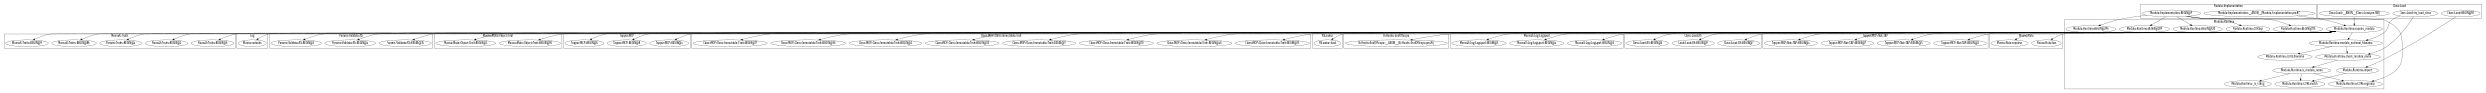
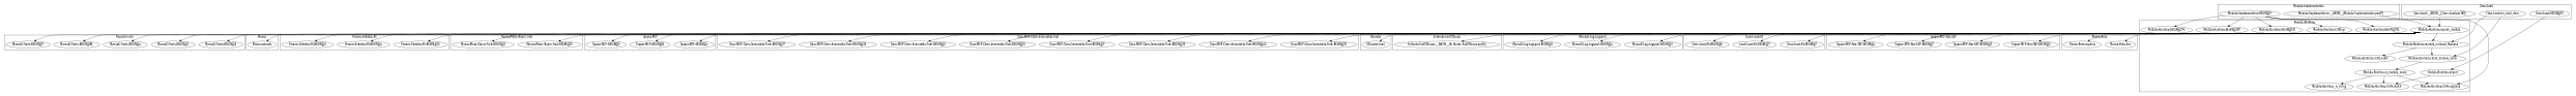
  digraph {
    fontname="Fira Sans"
    node [fontname="Fira Sans"]
    edge [fontname="Fira Sans"]
    "MooseX::Traits::BEGIN@6"
    "MooseX::Traits::BEGIN@2"
-   "MooseX::Traits::BEGIN@4" [label="Params::Traits::BEGIN@4"]
+   "MooseX::Traits::BEGIN@4"
    "MooseX::Traits::BEGIN@86"
    "MooseX::Traits::BEGIN@9"
    "Moose::extends"
    "Class::Load::__ANON__[Class/Load.pm:180]"
    "Class::Load::try_load_class"
    "Class::Load::BEGIN@10"
    "Params::Validate::XS::BEGIN@3"
    "Params::Validate::XS::BEGIN@35"
    "Params::Validate::XS::BEGIN@4"
    "Moose::Meta::Object::Trait::BEGIN@10"
    "Moose::Meta::Object::Trait::BEGIN@3"
    "Module::Runtime::CORE:regcomp"
    "Module::Runtime::import"
    "Module::Runtime::_is_string"
    "Module::Runtime::is_module_name"
    "Module::Runtime::BEGIN@120"
    "Module::Runtime::require_module"
    "Module::Runtime::check_module_name"
    "Module::Runtime::BEGIN@296"
    "Module::Runtime::CORE:match"
-   "Module::Runtime::CORE:subst" [label="Module::Runtime::CORE:filename"]
+   "Module::Runtime::CORE:subst"
    "Module::Runtime::BEGIN@116"
    "Module::Runtime::module_notional_filename"
    "Module::Runtime::CORE:qr"
    "Module::Runtime::BEGIN@289"
    "Tapper::MCP::BEGIN@5"
    "Tapper::MCP::BEGIN@4"
    "Tapper::MCP::BEGIN@8"
    "Class::MOP::Class::Immutable::Trait::BEGIN@15"
    "Class::MOP::Class::Immutable::Trait::BEGIN@46"
    "Class::MOP::Class::Immutable::Trait::BEGIN@10"
    "Class::MOP::Class::Immutable::Trait::BEGIN@9"
    n36 [label="Class::MCP::Class::Immutable::Trait::BEGIN@12"]
    "Class::MOP::Class::Immutable::Trait::BEGIN@2"
    "Class::MOP::Class::Immutable::Trait::BEGIN@36"
    n39 [label="Class::MOP::Class::Immutable::Trait::BEGIN@17"]
    "XSLoader::load"
    "B::Hooks::EndOfScope::__ANON__[B/Hooks/EndOfScope.pm:26]"
    "Module::Implementation::BEGIN@9"
    "Module::Implementation::__ANON__[Module/Implementation.pm:87]"
    "MooseX::Log::Log4perl::BEGIN@5"
    "MooseX::Log::Log4perl::BEGIN@3"
    "MooseX::Log::Log4perl::BEGIN@4"
    "Class::Load::XS::BEGIN@6"
    "Class::Load::XS::BEGIN@7"
    n49 [label="Load::Load::XS::BEGIN@9"]
    "Tapper::MCP::Net::TAP::BEGIN@3"
    "Tapper::MCP::Net::TAP::BEGIN@5"
    "Tapper::MCP::Net::TAP::BEGIN@7"
    "Tapper::MCP::Net::TAP::BEGIN@4"
    "Moose::Role::has"
    "Moose::Role::requires"
    subgraph cluster_1 {
      label="MooseX::Traits"
      "MooseX::Traits::BEGIN@6"
      "MooseX::Traits::BEGIN@2"
      "MooseX::Traits::BEGIN@4"
      "MooseX::Traits::BEGIN@86"
      "MooseX::Traits::BEGIN@9"
    }
    subgraph cluster_2 {
-     label=Log
+     label=Moose
      "Moose::extends"
    }
    subgraph cluster_3 {
      label="Class::Load"
      "Class::Load::__ANON__[Class/Load.pm:180]"
      "Class::Load::try_load_class"
      "Class::Load::BEGIN@10"
    }
    subgraph cluster_4 {
      label="Params::Validate::XS"
      "Params::Validate::XS::BEGIN@3"
      "Params::Validate::XS::BEGIN@35"
      "Params::Validate::XS::BEGIN@4"
    }
    subgraph cluster_5 {
      label="Moose::Meta::Object::Trait"
      "Moose::Meta::Object::Trait::BEGIN@10"
      "Moose::Meta::Object::Trait::BEGIN@3"
    }
    subgraph cluster_6 {
      label="Module::Runtime"
      "Module::Runtime::CORE:regcomp"
      "Module::Runtime::import"
      "Module::Runtime::_is_string"
      "Module::Runtime::is_module_name"
      "Module::Runtime::BEGIN@120"
      "Module::Runtime::require_module"
      "Module::Runtime::check_module_name"
      "Module::Runtime::BEGIN@296"
      "Module::Runtime::CORE:match"
      "Module::Runtime::CORE:subst"
      "Module::Runtime::BEGIN@116"
      "Module::Runtime::module_notional_filename"
      "Module::Runtime::CORE:qr"
      "Module::Runtime::BEGIN@289"
    }
    subgraph cluster_7 {
      label="Tapper::MCP"
      "Tapper::MCP::BEGIN@5"
      "Tapper::MCP::BEGIN@4"
      "Tapper::MCP::BEGIN@8"
    }
    subgraph cluster_8 {
      label="Class::MOP::Class::Immutable::Trait"
      "Class::MOP::Class::Immutable::Trait::BEGIN@15"
      "Class::MOP::Class::Immutable::Trait::BEGIN@46"
      "Class::MOP::Class::Immutable::Trait::BEGIN@10"
      "Class::MOP::Class::Immutable::Trait::BEGIN@9"
      n36
      "Class::MOP::Class::Immutable::Trait::BEGIN@2"
      "Class::MOP::Class::Immutable::Trait::BEGIN@36"
      n39
    }
    subgraph cluster_9 {
      label=XSLoader
      "XSLoader::load"
    }
    subgraph cluster_10 {
      label="B::Hooks::EndOfScope"
      "B::Hooks::EndOfScope::__ANON__[B/Hooks/EndOfScope.pm:26]"
    }
    subgraph cluster_11 {
      label="Module::Implementation"
      "Module::Implementation::BEGIN@9"
      "Module::Implementation::__ANON__[Module/Implementation.pm:87]"
    }
    subgraph cluster_12 {
      label="MooseX::Log::Log4perl"
      "MooseX::Log::Log4perl::BEGIN@5"
      "MooseX::Log::Log4perl::BEGIN@3"
      "MooseX::Log::Log4perl::BEGIN@4"
    }
    subgraph cluster_13 {
      label="Class::Load::XS"
      "Class::Load::XS::BEGIN@6"
      "Class::Load::XS::BEGIN@7"
      n49
    }
    subgraph cluster_14 {
      label="Tapper::MCP::Net::TAP"
      "Tapper::MCP::Net::TAP::BEGIN@3"
      "Tapper::MCP::Net::TAP::BEGIN@5"
      "Tapper::MCP::Net::TAP::BEGIN@7"
      "Tapper::MCP::Net::TAP::BEGIN@4"
    }
    subgraph cluster_15 {
      label="Moose::Role"
      "Moose::Role::has"
      "Moose::Role::requires"
    }
    "Class::Load::__ANON__[Class/Load.pm:180]" -> "Module::Runtime::require_module"
    "Class::Load::try_load_class" -> "Module::Runtime::check_module_name"
    "Class::Load::try_load_class" -> "Module::Runtime::module_notional_filename"
    "Class::Load::BEGIN@10" -> "Module::Runtime::import"
    "Module::Runtime::import" -> "Module::Runtime::CORE:match"
    "Module::Runtime::is_module_name" -> "Module::Runtime::CORE:regcomp"
    "Module::Runtime::is_module_name" -> "Module::Runtime::_is_string"
    "Module::Runtime::is_module_name" -> "Module::Runtime::CORE:match"
    "Module::Runtime::require_module" -> "MooseX::Traits::BEGIN@6"
    "Module::Runtime::require_module" -> "MooseX::Traits::BEGIN@2"
    "Module::Runtime::require_module" -> "MooseX::Traits::BEGIN@4"
    "Module::Runtime::require_module" -> "MooseX::Traits::BEGIN@86"
    "Module::Runtime::require_module" -> "MooseX::Traits::BEGIN@9"
    "Module::Runtime::require_module" -> "Moose::extends"
    "Module::Runtime::require_module" -> "Params::Validate::XS::BEGIN@3"
    "Module::Runtime::require_module" -> "Params::Validate::XS::BEGIN@35"
    "Module::Runtime::require_module" -> "Params::Validate::XS::BEGIN@4"
    "Module::Runtime::require_module" -> "Moose::Meta::Object::Trait::BEGIN@10"
    "Module::Runtime::require_module" -> "Moose::Meta::Object::Trait::BEGIN@3"
    "Module::Runtime::require_module" -> "Module::Runtime::module_notional_filename"
    "Module::Runtime::require_module" -> "Tapper::MCP::BEGIN@5"
    "Module::Runtime::require_module" -> "Tapper::MCP::BEGIN@4"
    "Module::Runtime::require_module" -> "Tapper::MCP::BEGIN@8"
    "Module::Runtime::require_module" -> "Class::MOP::Class::Immutable::Trait::BEGIN@15"
    "Module::Runtime::require_module" -> "Class::MOP::Class::Immutable::Trait::BEGIN@46"
    "Module::Runtime::require_module" -> "Class::MOP::Class::Immutable::Trait::BEGIN@10"
    "Module::Runtime::require_module" -> "Class::MOP::Class::Immutable::Trait::BEGIN@9"
    "Module::Runtime::require_module" -> n36
    "Module::Runtime::require_module" -> "Class::MOP::Class::Immutable::Trait::BEGIN@2"
    "Module::Runtime::require_module" -> "Class::MOP::Class::Immutable::Trait::BEGIN@36"
    "Module::Runtime::require_module" -> n39
    "Module::Runtime::require_module" -> "XSLoader::load"
    "Module::Runtime::require_module" -> "B::Hooks::EndOfScope::__ANON__[B/Hooks/EndOfScope.pm:26]"
    "Module::Runtime::require_module" -> "MooseX::Log::Log4perl::BEGIN@5"
    "Module::Runtime::require_module" -> "MooseX::Log::Log4perl::BEGIN@3"
    "Module::Runtime::require_module" -> "MooseX::Log::Log4perl::BEGIN@4"
    "Module::Runtime::require_module" -> "Class::Load::XS::BEGIN@6"
    "Module::Runtime::require_module" -> "Class::Load::XS::BEGIN@7"
    "Module::Runtime::require_module" -> n49
    "Module::Runtime::require_module" -> "Tapper::MCP::Net::TAP::BEGIN@3"
    "Module::Runtime::require_module" -> "Tapper::MCP::Net::TAP::BEGIN@5"
    "Module::Runtime::require_module" -> "Tapper::MCP::Net::TAP::BEGIN@7"
    "Module::Runtime::require_module" -> "Tapper::MCP::Net::TAP::BEGIN@4"
    "Module::Runtime::require_module" -> "Moose::Role::has"
    "Module::Runtime::require_module" -> "Moose::Role::requires"
    "Module::Runtime::check_module_name" -> "Module::Runtime::is_module_name"
    "Module::Runtime::module_notional_filename" -> "Module::Runtime::check_module_name"
    "Module::Runtime::module_notional_filename" -> "Module::Runtime::CORE:subst"
    "Module::Implementation::BEGIN@9" -> "Module::Runtime::CORE:regcomp"
    "Module::Implementation::BEGIN@9" -> "Module::Runtime::BEGIN@120"
    "Module::Implementation::BEGIN@9" -> "Module::Runtime::BEGIN@296"
    "Module::Implementation::BEGIN@9" -> "Module::Runtime::BEGIN@116"
    "Module::Implementation::BEGIN@9" -> "Module::Runtime::CORE:qr"
    "Module::Implementation::BEGIN@9" -> "Module::Runtime::BEGIN@289"
    "Module::Implementation::__ANON__[Module/Implementation.pm:87]" -> "Module::Runtime::require_module"
  }
